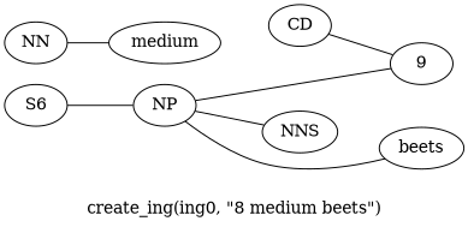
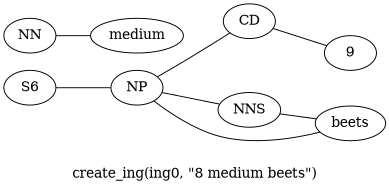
  graph {
    label="create_ing(ing0, \"8 medium beets\")"
    rankdir=LR
    n1 [label=S6]
    n2 [label=NP]
    n3 [label=CD]
    n4 [label=NNS]
    n5 [label=beets]
    n6 [label=9]
    n7 [label=NN]
    n8 [label=medium]
    n1 -- n2
-   n2 -- n6
+   n2 -- n3
    n2 -- n4
    n2 -- n5
    n3 -- n6
+   n4 -- n5
    n7 -- n8
  }
